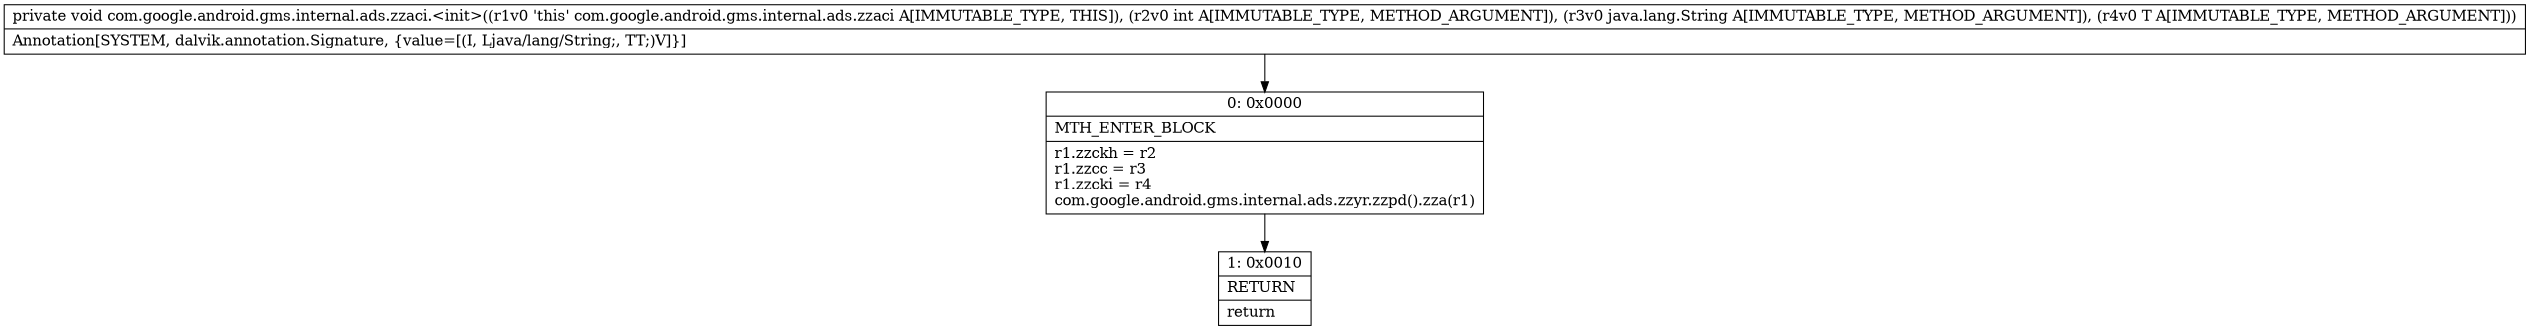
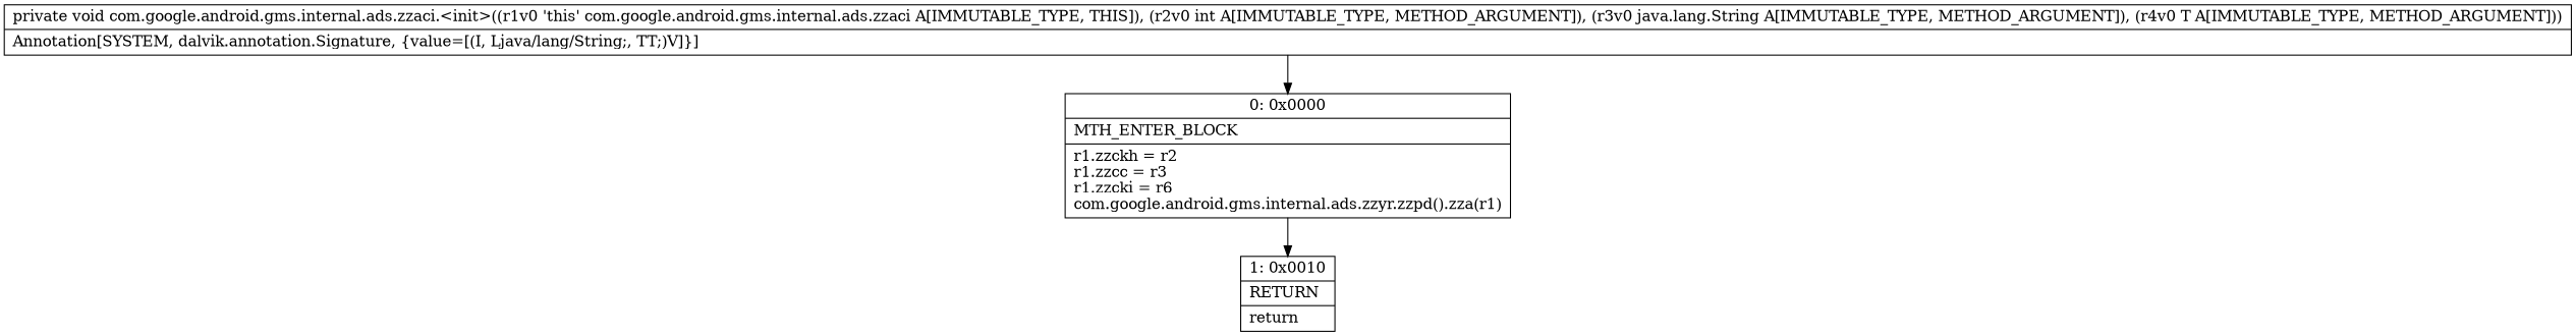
  digraph {
    node [shape=record]
-   n1 [label="{0\:\ 0x0000|MTH_ENTER_BLOCK\l|r1.zzckh = r2\lr1.zzcc = r3\lr1.zzcki = r4\lcom.google.android.gms.internal.ads.zzyr.zzpd().zza(r1)\l}"]
+   n1 [label="{0\:\ 0x0000|MTH_ENTER_BLOCK\l|r1.zzckh = r2\lr1.zzcc = r3\lr1.zzcki = r6\lcom.google.android.gms.internal.ads.zzyr.zzpd().zza(r1)\l}"]
    n2 [label="{1\:\ 0x0010|RETURN\l|return\l}"]
    n3 [label="{private void com.google.android.gms.internal.ads.zzaci.\<init\>((r1v0 'this' com.google.android.gms.internal.ads.zzaci A[IMMUTABLE_TYPE, THIS]), (r2v0 int A[IMMUTABLE_TYPE, METHOD_ARGUMENT]), (r3v0 java.lang.String A[IMMUTABLE_TYPE, METHOD_ARGUMENT]), (r4v0 T A[IMMUTABLE_TYPE, METHOD_ARGUMENT]))  | Annotation[SYSTEM, dalvik.annotation.Signature, \{value=[(I, Ljava\/lang\/String;, TT;)V]\}]\l}"]
    n1 -> n2
    n3 -> n1
  }
